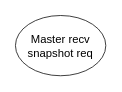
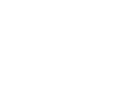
  <mxCell id="0" />
  <mxCell id="1" parent="0" />
- <mxCell id="2" value="&lt;font style=&quot;font-size: 15px&quot;&gt;Master recv&lt;br&gt;snapshot req&lt;/font&gt;" style="ellipse;whiteSpace=wrap;html=1;" vertex="1" parent="1"><mxGeometry x="20" y="20" width="120" height="80" as="geometry" /></mxCell>
